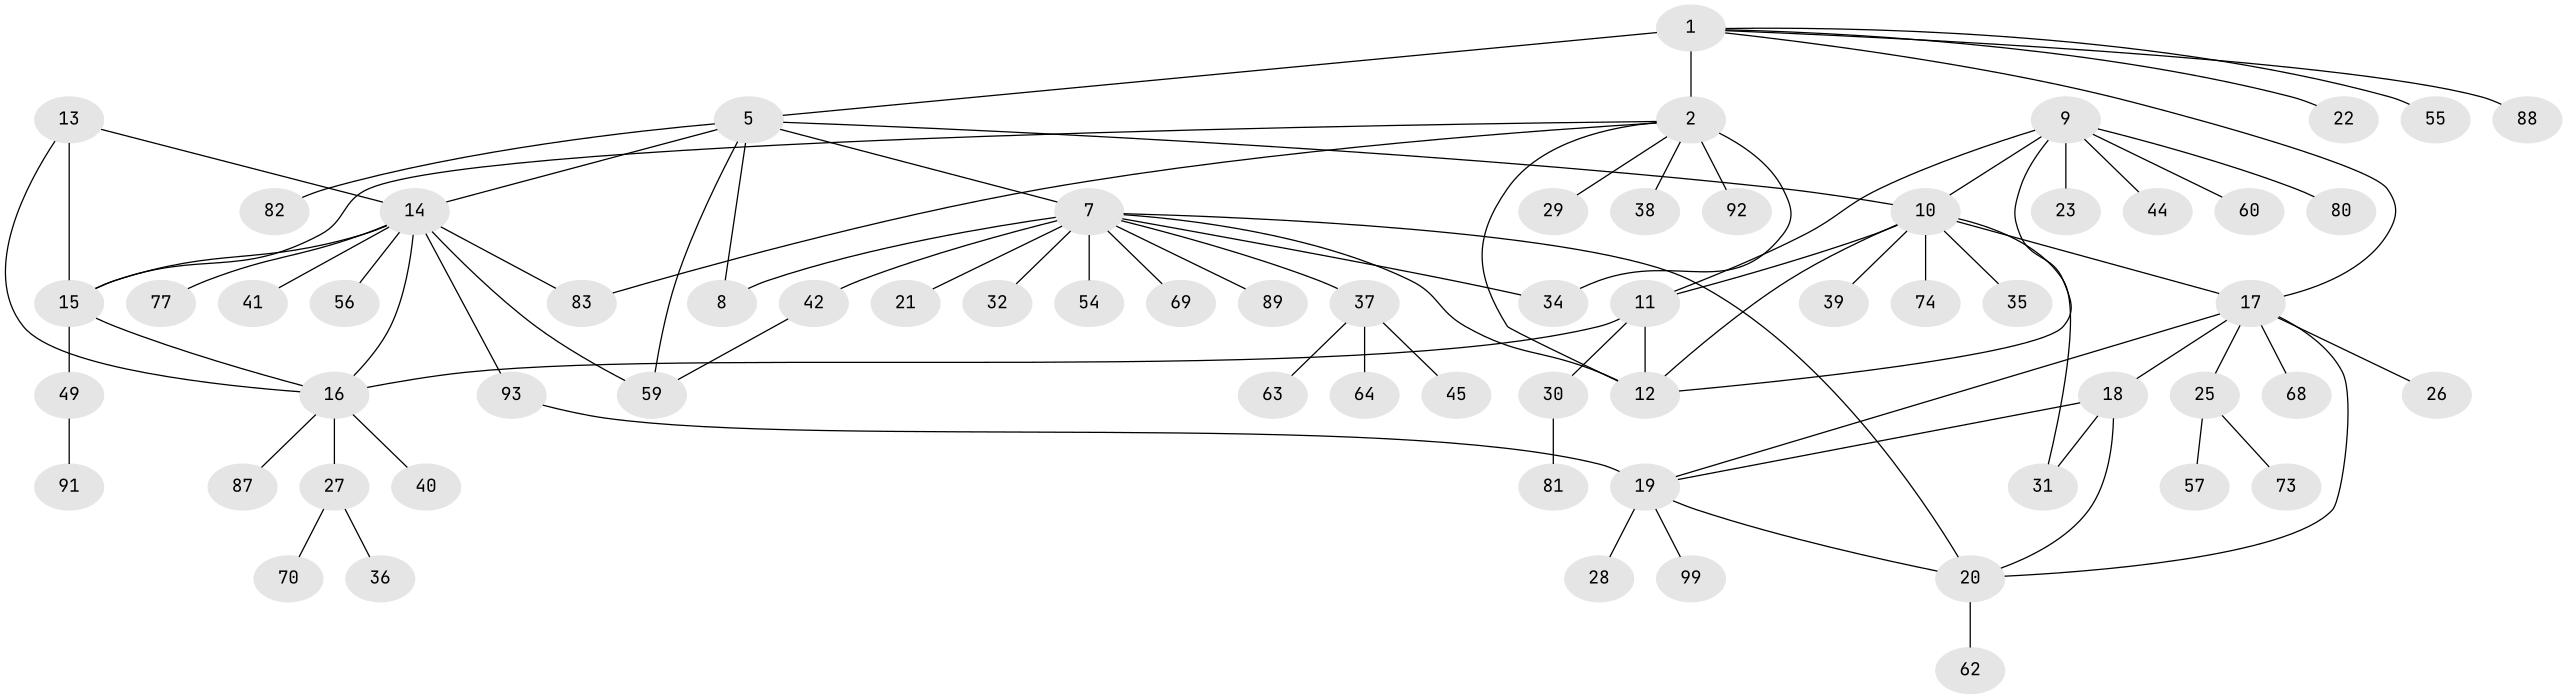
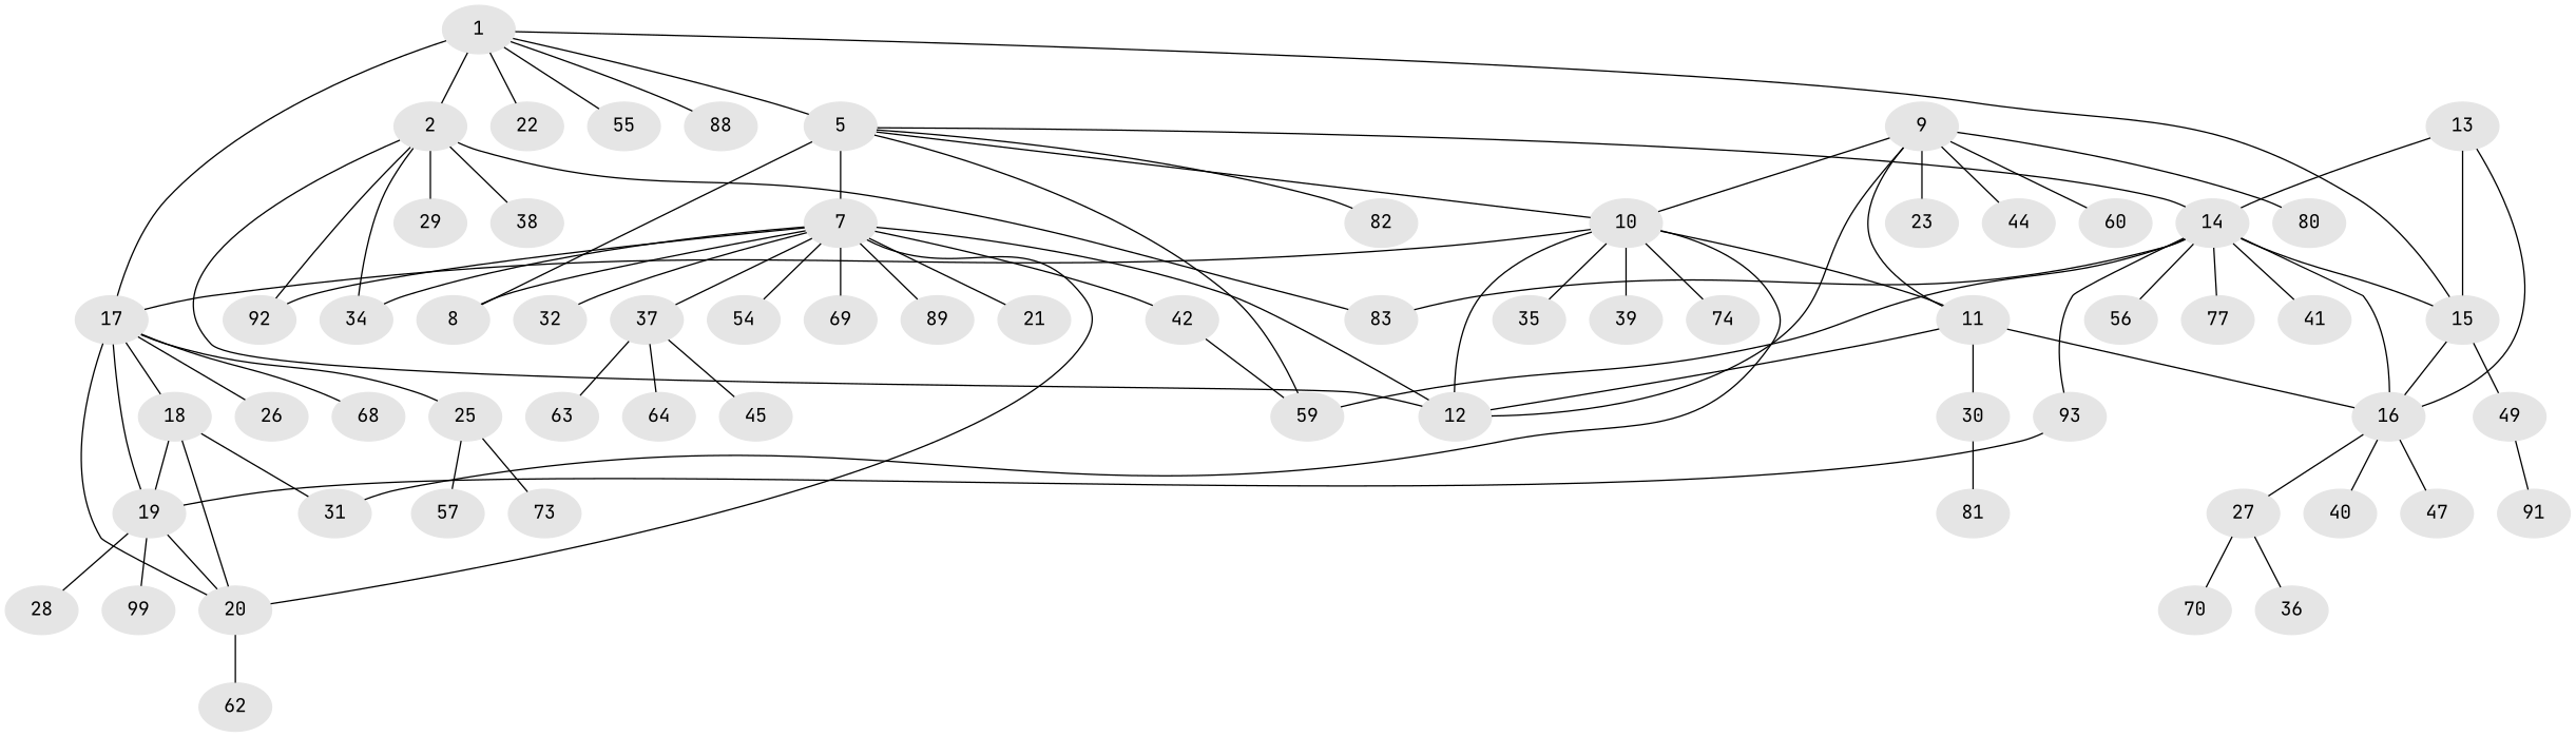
  graph {
    fontname="JetBrains Mono"
    node [color=gray90 fontname="JetBrains Mono" style=filled]
    edge [fontname="JetBrains Mono"]
    1 [super="+4"]
    2 [super="+3"]
    5 [super="+6"]
    15
    17 [super="+50"]
    22
    55
    88
    12 [super="+58"]
    29
    34 [super="+79"]
    38
    83 [super="+84"]
    92
    7 [super="+24"]
    8 [super="+75"]
    10 [super="+72"]
    14 [super="+76"]
    59 [super="+86"]
    82
    16 [super="+53"]
    49 [super="+71"]
    20 [super="+33"]
    19 [super="+52"]
    18 [super="+51"]
    25
    26 [super="+48"]
    68
    21
    32
    37 [super="+43"]
    42
    54
    69
    89
    11
    31
    35
    39 [super="+85"]
    74
    41
    56
    77
    93
    62
    45 [super="+46"]
    63
    64
    9 [super="+67"]
    23 [super="+87"]
    44
    60
    80
    30 [super="+78"]
    27 [super="+66"]
    40
-   47 [super="+61" label=87]
+   47 [super="+61"]
    81
    13 [super="+65"]
    91
    28
    n62 [label=99]
    36
    70
    57
    73
    1 -- 2 [weight=4]
    1 -- 5
-   2 -- 15
+   1 -- 15
    1 -- 17
    1 -- 22
    1 -- 55
    1 -- 88
    2 -- 12
    2 -- 29
    2 -- 34
    2 -- 38
    2 -- 83
    2 -- 92
    5 -- 7 [weight=2]
    5 -- 8 [weight=2]
    5 -- 10
    5 -- 14
    5 -- 59
    5 -- 82
    15 -- 16
    15 -- 49
    17 -- 20
    17 -- 19
    17 -- 18
    17 -- 25
    17 -- 26
    17 -- 68
    7 -- 12
    7 -- 34
+   7 -- 92
    7 -- 8
    7 -- 20
    7 -- 21
    7 -- 32
    7 -- 37
    7 -- 42
    7 -- 54
    7 -- 69
    7 -- 89
    10 -- 17
    10 -- 12
    10 -- 11
    10 -- 31
    10 -- 35
    10 -- 39
    10 -- 74
    14 -- 15
    14 -- 83
    14 -- 59
    14 -- 16
    14 -- 41
    14 -- 56
    14 -- 77
    14 -- 93
    16 -- 27
    16 -- 40
    16 -- 47
    49 -- 91
    20 -- 62
    19 -- 20
    19 -- 28
    19 -- n62
    18 -- 20
    18 -- 19
    18 -- 31
    25 -- 57
    25 -- 73
    37 -- 45
    37 -- 63
    37 -- 64
    42 -- 59
    11 -- 12
    11 -- 16
    11 -- 30
    93 -- 19
    9 -- 12
    9 -- 10
    9 -- 11
    9 -- 23
    9 -- 44
    9 -- 60
    9 -- 80
    30 -- 81
    27 -- 36
    27 -- 70
    13 -- 15
    13 -- 14
    13 -- 16
  }
